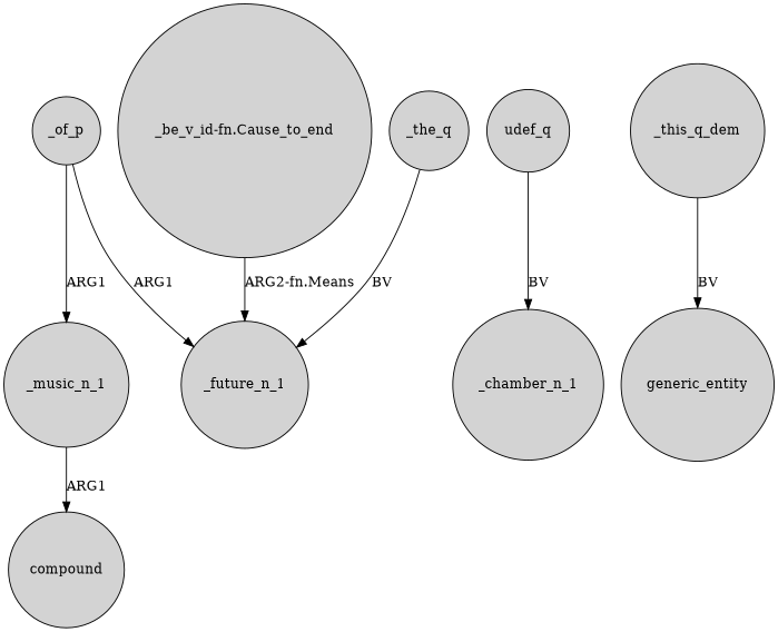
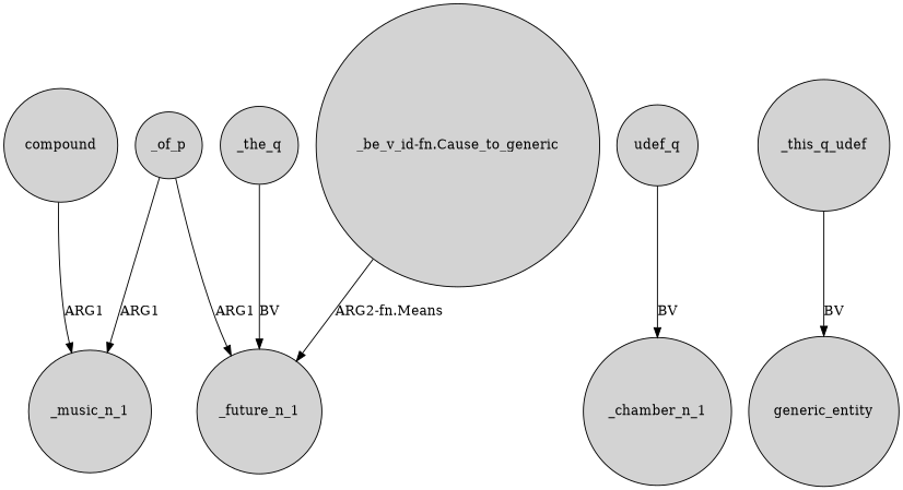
  digraph {
    node [shape=circle style=filled]
    _of_p
    _music_n_1
    _future_n_1
    udef_q
    _chamber_n_1
    compound
-   "_be_v_id-fn.Cause_to_end"
+   "_be_v_id-fn.Cause_to_end" [label="_be_v_id-fn.Cause_to_generic"]
    _the_q
-   _this_q_dem
+   _this_q_dem [label=_this_q_udef]
    generic_entity
    _of_p -> _music_n_1 [label=ARG1]
    _of_p -> _future_n_1 [label=ARG1]
    udef_q -> _chamber_n_1 [label=BV]
-   _music_n_1 -> compound [label=ARG1]
+   compound -> _music_n_1 [label=ARG1]
    "_be_v_id-fn.Cause_to_end" -> _future_n_1 [label="ARG2-fn.Means"]
    _the_q -> _future_n_1 [label=BV]
    _this_q_dem -> generic_entity [label=BV]
  }
